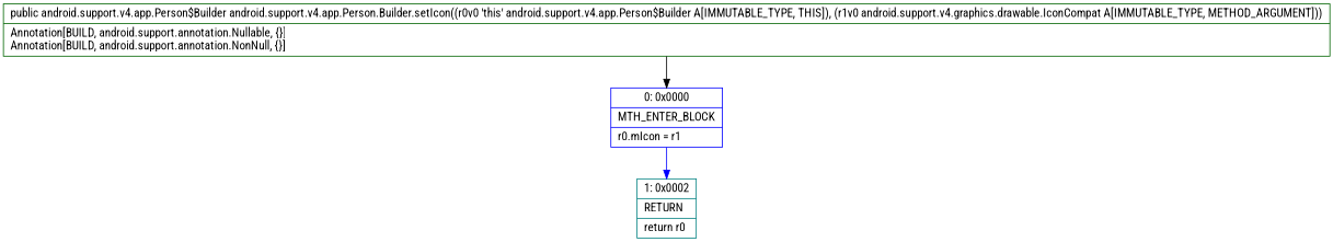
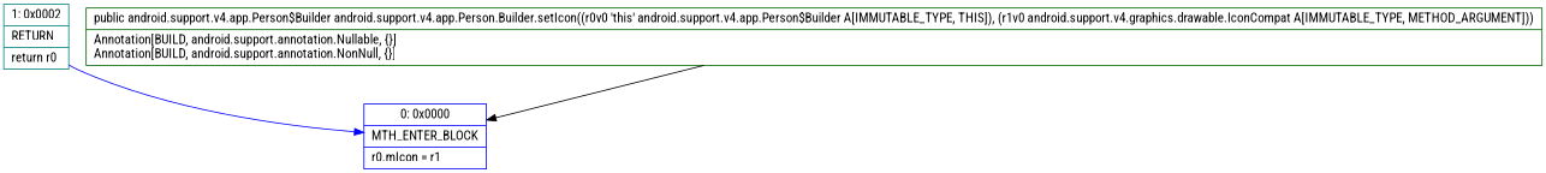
  digraph {
    fontname="Roboto Condensed"
    node [shape=record fontname="Roboto Condensed"]
    edge [fontname="Roboto Condensed"]
    n1 [label="{0\:\ 0x0000|MTH_ENTER_BLOCK\l|r0.mIcon = r1\l}" color=blue]
    n2 [label="{1\:\ 0x0002|RETURN\l|return r0\l}" color=teal]
    n3 [label="{public android.support.v4.app.Person$Builder android.support.v4.app.Person.Builder.setIcon((r0v0 'this' android.support.v4.app.Person$Builder A[IMMUTABLE_TYPE, THIS]), (r1v0 android.support.v4.graphics.drawable.IconCompat A[IMMUTABLE_TYPE, METHOD_ARGUMENT]))  | Annotation[BUILD, android.support.annotation.Nullable, \{\}]\lAnnotation[BUILD, android.support.annotation.NonNull, \{\}]\l}" color=darkgreen]
-   n1 -> n2 [color=blue]
+   n2 -> n1 [color=blue]
    n3 -> n1 [color=black]
  }
